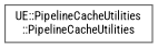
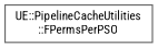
  digraph {
    rankdir=LR
    fontname="Roboto Condensed"
-   n1 [color=grey40 fillcolor=white fontname="Roboto Condensed" fontsize=10 height=0.2 label="UE::PipelineCacheUtilities\l::PipelineCacheUtilities" shape=box style=filled width=0.4]
+   n1 [color=grey40 fillcolor=white fontname="Roboto Condensed" fontsize=10 height=0.2 label="UE::PipelineCacheUtilities\l::FPermsPerPSO" shape=box style=filled width=0.4]
  }
